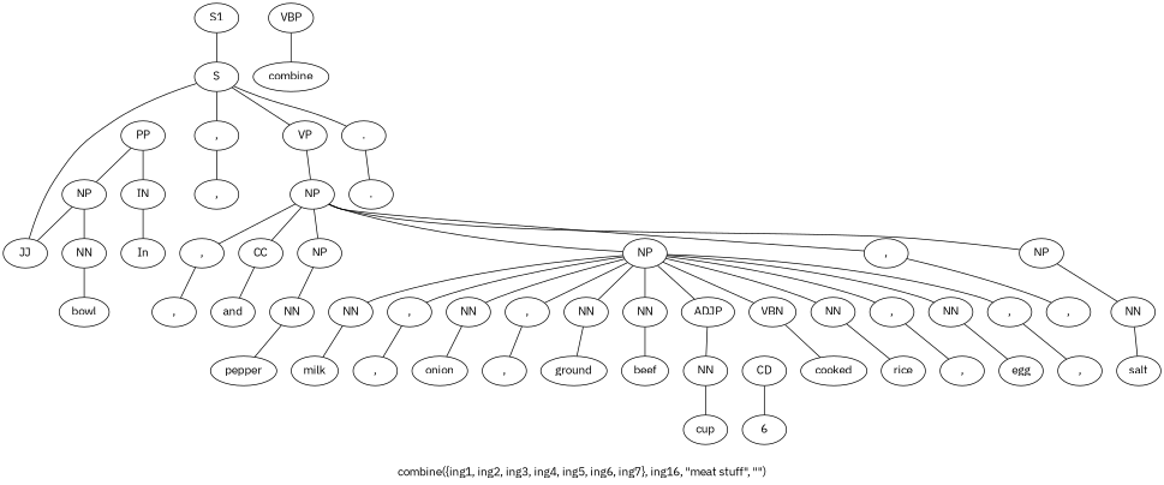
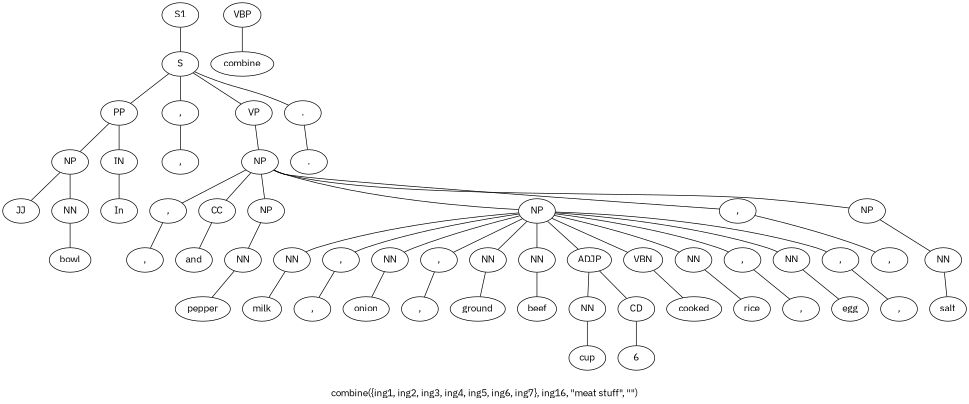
  graph {
    fontname="IBM Plex Sans"
    label="combine({ing1, ing2, ing3, ing4, ing5, ing6, ing7}, ing16, \"meat stuff\", \"\")"
    node [fontname="IBM Plex Sans"]
    edge [fontname="IBM Plex Sans"]
    n1 [label=S1]
    n2 [label=S]
    n3 [label=PP]
    n4 [label=","]
    n5 [label=VP]
    n6 [label="."]
    n7 [label=IN]
    n8 [label=NP]
    n9 [label=","]
    n10 [label=NP]
    n11 [label="."]
    n12 [label=In]
    n13 [label=JJ]
    n14 [label=NN]
    n15 [label=bowl]
    n16 [label=VBP]
    n17 [label=combine]
    n18 [label=NP]
    n19 [label=","]
    n20 [label=NP]
    n21 [label=","]
    n22 [label=CC]
    n23 [label=NP]
    n24 [label=ADJP]
    n25 [label=VBN]
    n26 [label=NN]
    n27 [label=","]
    n28 [label=NN]
    n29 [label=","]
    n30 [label=NN]
    n31 [label=","]
    n32 [label=NN]
    n33 [label=","]
    n34 [label=NN]
    n35 [label=NN]
    n36 [label=","]
    n37 [label=NN]
    n38 [label=","]
    n39 [label=and]
    n40 [label=NN]
    n41 [label=CD]
    n42 [label=NN]
    n43 [label=cooked]
    n44 [label=rice]
    n45 [label=","]
    n46 [label=egg]
    n47 [label=","]
    n48 [label=milk]
    n49 [label=","]
    n50 [label=onion]
    n51 [label=","]
    n52 [label=ground]
    n53 [label=beef]
    n54 [label=6]
    n55 [label=cup]
    n56 [label=salt]
    n57 [label=pepper]
    n1 -- n2
-   n2 -- n13
+   n2 -- n3
    n2 -- n4
    n2 -- n5
    n2 -- n6
    n3 -- n7
    n3 -- n8
    n4 -- n9
    n5 -- n10
    n6 -- n11
    n7 -- n12
    n8 -- n13
    n8 -- n14
    n10 -- n18
    n10 -- n19
    n10 -- n20
    n10 -- n21
    n10 -- n22
    n10 -- n23
    n14 -- n15
    n16 -- n17
    n18 -- n24
    n18 -- n25
    n18 -- n26
    n18 -- n27
    n18 -- n28
    n18 -- n29
    n18 -- n30
    n18 -- n31
    n18 -- n32
    n18 -- n33
    n18 -- n34
    n18 -- n35
    n19 -- n36
    n20 -- n37
    n21 -- n38
    n22 -- n39
    n23 -- n40
+   n24 -- n41
    n24 -- n42
    n25 -- n43
    n26 -- n44
    n27 -- n45
    n28 -- n46
    n29 -- n47
    n30 -- n48
    n31 -- n49
    n32 -- n50
    n33 -- n51
    n34 -- n52
    n35 -- n53
    n37 -- n56
    n40 -- n57
    n41 -- n54
    n42 -- n55
  }
